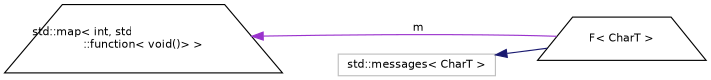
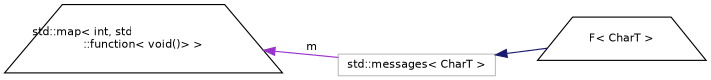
  digraph {
    rankdir=LR
    node [color=black fillcolor=white fontname=Helvetica fontsize=10 shape=trapezium style=filled]
    edge [dir=back fontname=Helvetica fontsize=10 labelfontname=Helvetica labelfontsize=10 style=solid]
    n1 [height=0.2 label="F\< CharT \>" width=0.4]
    n2 [color=grey75 height=0.2 label="std::messages\< CharT \>" shape=box width=0.4]
    n3 [height=0.2 label="std::map\< int, std\l::function\< void()\> \>" width=0.4]
    n2 -> n1 [color=midnightblue]
-   n3 -> n1 [color=darkorchid3 label=" m"]
+   n3 -> n2 [color=darkorchid3 label=" m"]
  }
